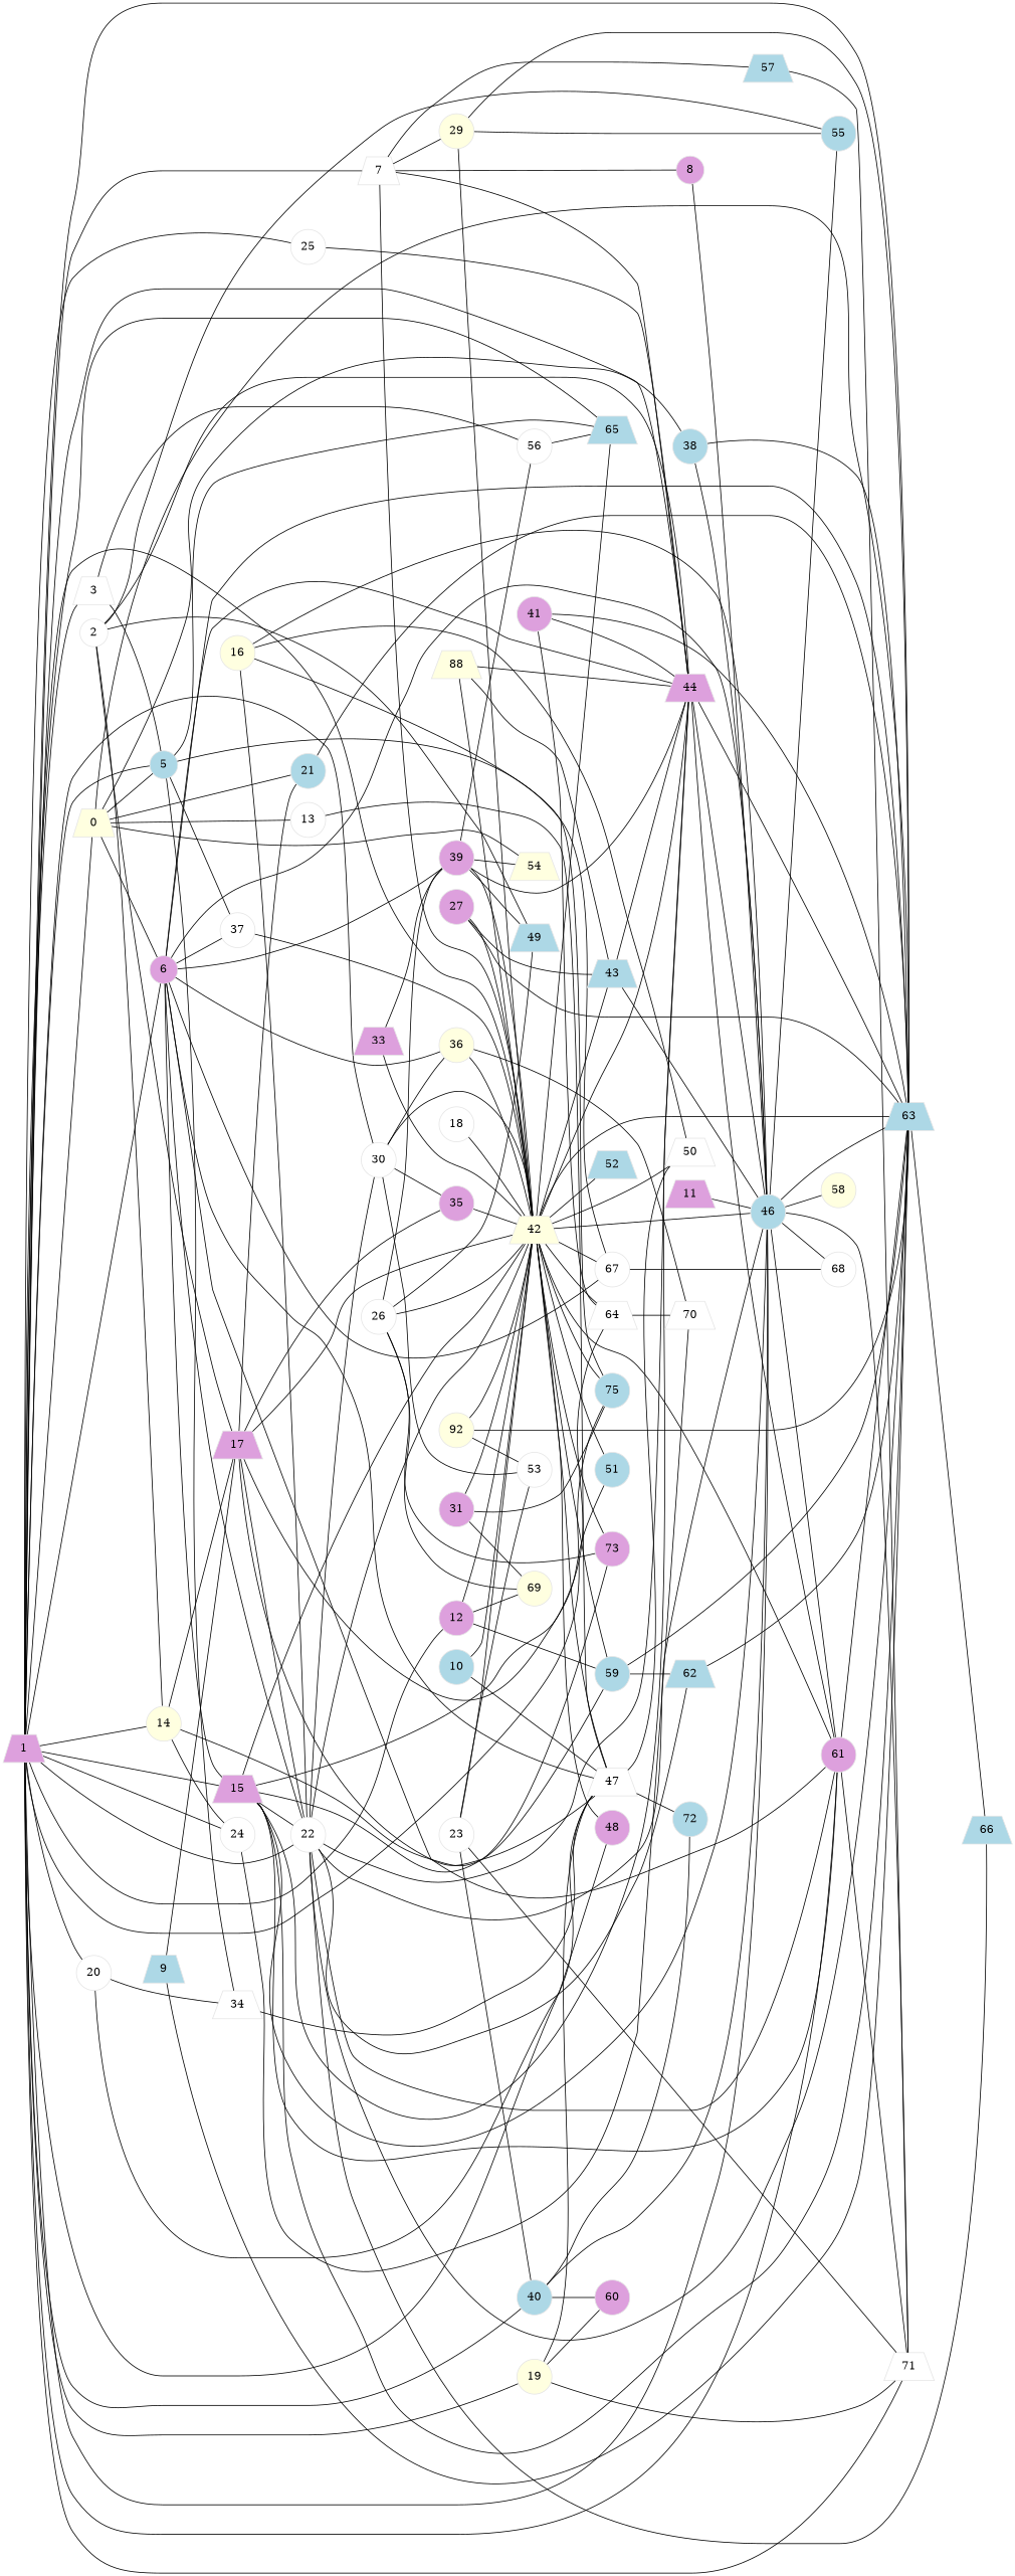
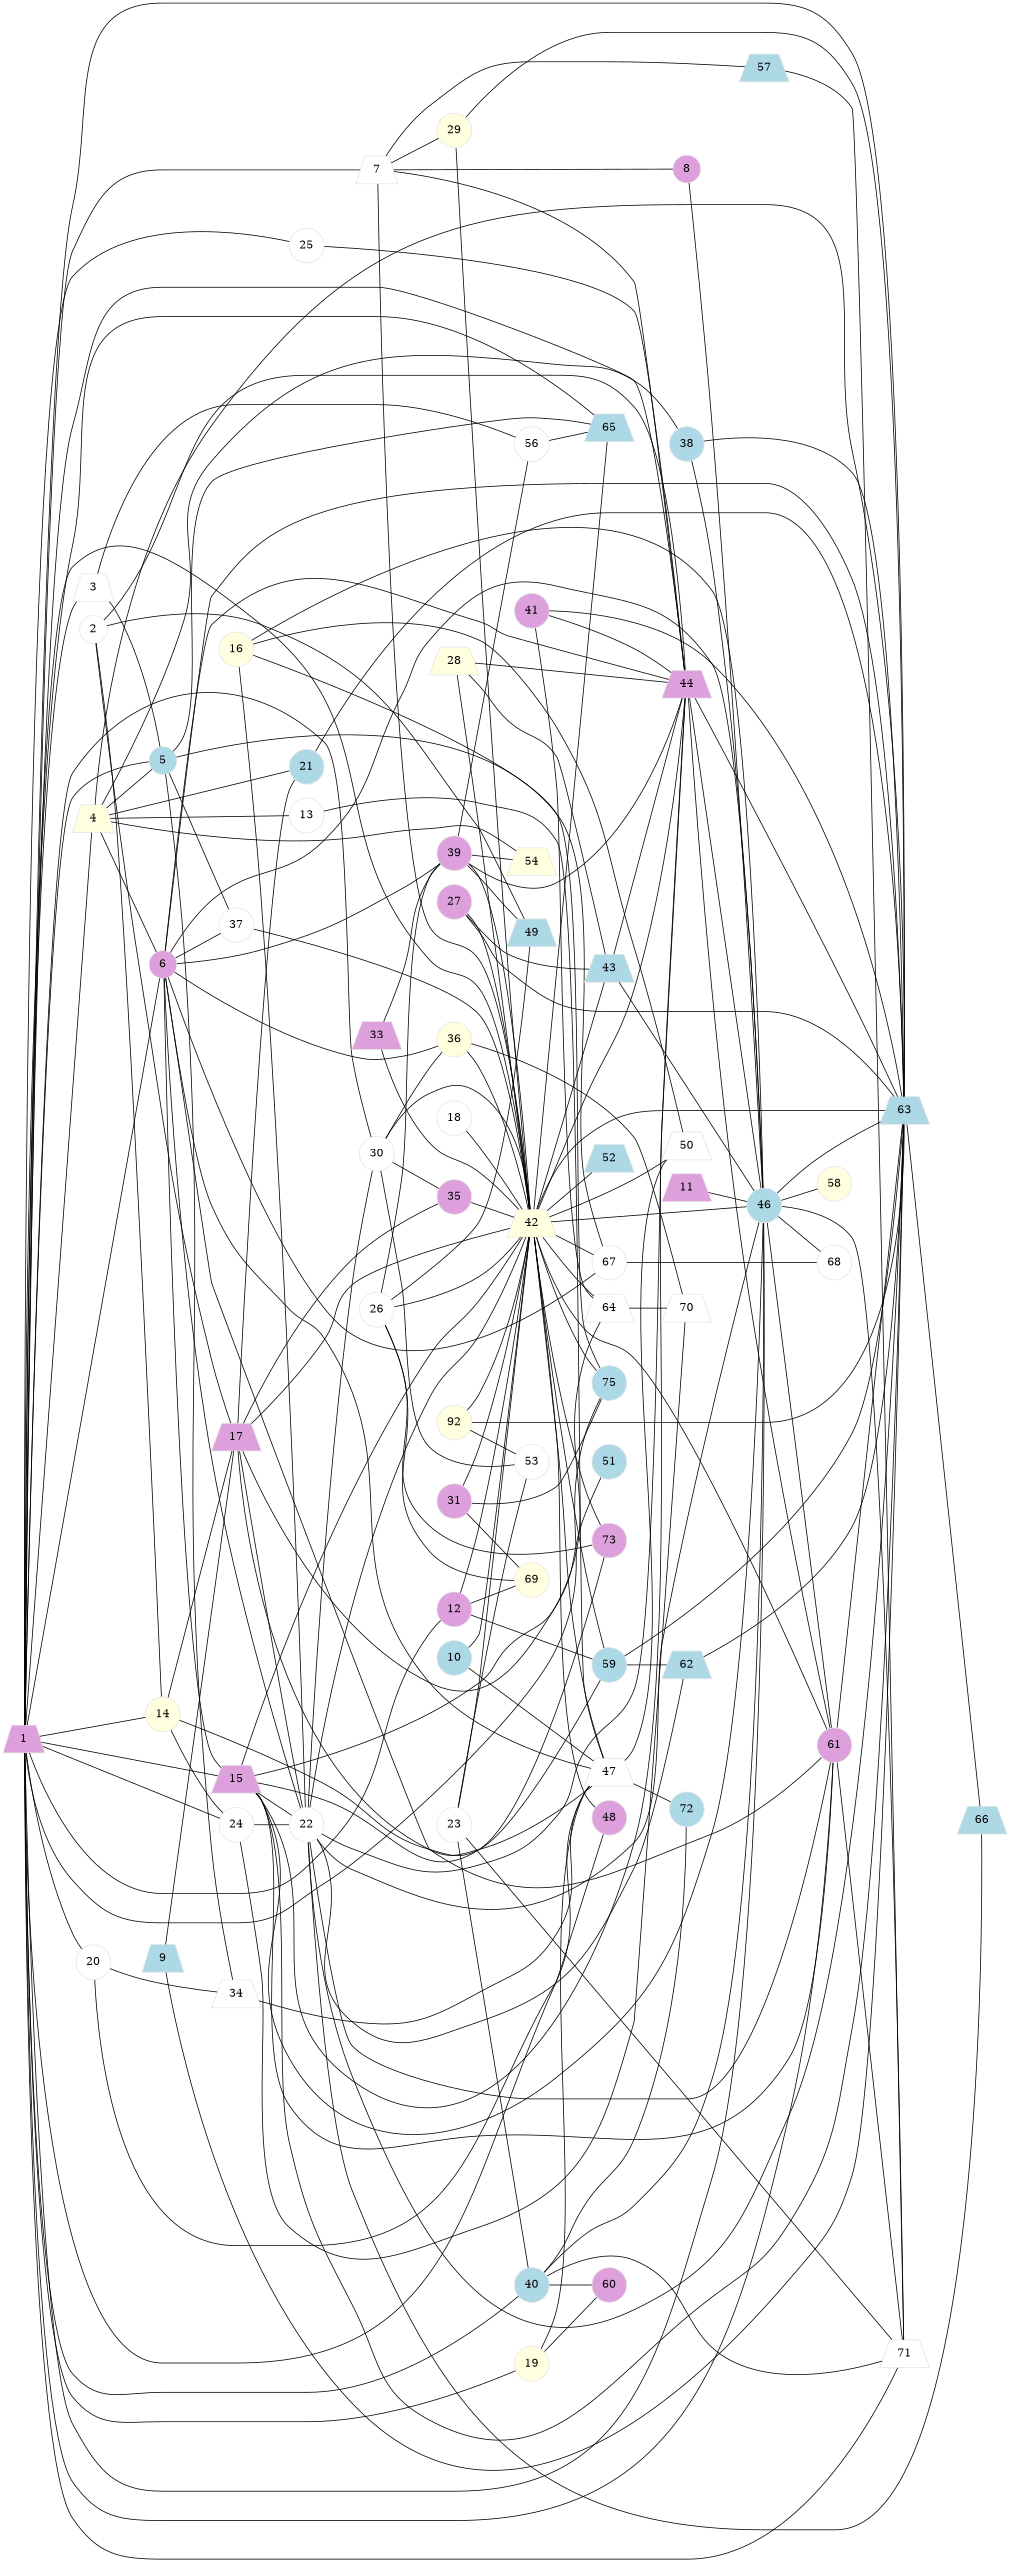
  graph {
    rankdir=LR
    node [color=gray90 fillcolor=white shape=circle style=filled]
    edge [weight=1.0]
    1 [fillcolor=plum shape=trapezium]
    3 [shape=trapezium]
-   4 [fillcolor=lightyellow shape=trapezium label=0]
+   4 [fillcolor=lightyellow shape=trapezium]
    5 [fillcolor=lightblue]
    6 [fillcolor=plum]
    7 [shape=trapezium]
    12 [fillcolor=plum]
    14 [fillcolor=lightyellow]
    15 [fillcolor=plum shape=trapezium]
    19 [fillcolor=lightyellow]
    20
    22
    24
    25
    30
    40 [fillcolor=lightblue]
    42 [fillcolor=lightyellow shape=trapezium]
    44 [fillcolor=plum shape=trapezium]
    n19 [fillcolor=lightblue label=75]
    46 [fillcolor=lightblue]
    47 [shape=trapezium]
    61 [fillcolor=plum]
    63 [fillcolor=lightblue shape=trapezium]
    65 [fillcolor=lightblue shape=trapezium]
    71 [shape=trapezium]
    56
    13
    21 [fillcolor=lightblue]
    38 [fillcolor=lightblue]
    54 [fillcolor=lightyellow shape=trapezium]
    34 [shape=trapezium]
    37
    67
    36 [fillcolor=lightyellow]
    39 [fillcolor=plum]
    8 [fillcolor=plum]
    29 [fillcolor=lightyellow]
    57 [fillcolor=lightblue shape=trapezium]
    59 [fillcolor=lightblue]
    69 [fillcolor=lightyellow]
    17 [fillcolor=plum shape=trapezium]
    64 [shape=trapezium]
    73 [fillcolor=plum]
    60 [fillcolor=plum]
    48 [fillcolor=plum]
    62 [fillcolor=lightblue shape=trapezium]
    66 [fillcolor=lightblue shape=trapezium]
    70 [shape=trapezium]
    35 [fillcolor=plum]
    53
    72 [fillcolor=lightblue]
    50 [shape=trapezium]
    51 [fillcolor=lightblue]
    43 [fillcolor=lightblue shape=trapezium]
    52 [fillcolor=lightblue shape=trapezium]
-   55 [fillcolor=lightblue]
    58 [fillcolor=lightyellow]
    68
    2
    49 [fillcolor=lightblue shape=trapezium]
    9 [fillcolor=lightblue shape=trapezium]
    10 [fillcolor=lightblue]
    11 [fillcolor=plum shape=trapezium]
    16 [fillcolor=lightyellow]
    18
    23
    26
    27 [fillcolor=plum]
-   28 [fillcolor=lightyellow shape=trapezium label=88]
+   28 [fillcolor=lightyellow shape=trapezium]
    31 [fillcolor=plum]
    n71 [fillcolor=lightyellow label=92]
    33 [fillcolor=plum shape=trapezium]
    41 [fillcolor=plum]
    1 -- 3
    1 -- 4
    1 -- 5 [weight=2.0]
    1 -- 6 [weight=2.0]
    1 -- 7
    1 -- 12
    1 -- 14
    1 -- 15 [weight=2.0]
    1 -- 19
    1 -- 20 [weight=3.0]
-   1 -- 22 [weight=2.0]
+   24 -- 22 [weight=2.0]
    1 -- 24
    1 -- 25
    1 -- 30
    1 -- 40
    1 -- 42 [weight=3.0]
    1 -- 44 [weight=2.0]
    1 -- n19
    1 -- 46 [weight=2.0]
    1 -- 47
    1 -- 61 [weight=2.0]
    1 -- 63 [weight=2.0]
    1 -- 65
    1 -- 71
    3 -- 5
    3 -- 56
    4 -- 5
    4 -- 6
    4 -- 63
    4 -- 13
    4 -- 21
    4 -- 38
    4 -- 54
    5 -- 65
    5 -- 34
    5 -- 37
    5 -- 67
    6 -- 15
    6 -- 22
    6 -- 44 [weight=3.0]
    6 -- 46
    6 -- 47
    6 -- 61
    6 -- 63 [weight=2.0]
    6 -- 37
    6 -- 67
    6 -- 36
    6 -- 39
    7 -- 42
    7 -- 44
    7 -- 8
    7 -- 29
    7 -- 57
    12 -- 42
    12 -- 59
    12 -- 69
    14 -- 24
    14 -- 59
    14 -- 17
    15 -- 22
    15 -- 42 [weight=2.0]
    15 -- 44
    15 -- 46
    15 -- 61
    15 -- 63
    15 -- 64
    15 -- 73
    19 -- 47
-   19 -- 71
+   40 -- 71
    19 -- 60
    20 -- 34
    20 -- 48
    22 -- 30
    22 -- 42
    22 -- 44
    22 -- 46
    22 -- 61
    22 -- 63 [weight=2.0]
    22 -- 62
    22 -- 66
    24 -- 70
    25 -- 44
    30 -- 42
    30 -- 36
    30 -- 35
    30 -- 53
    40 -- 46
    40 -- 60
    40 -- 72
    42 -- 44
    42 -- n19
    42 -- 46
    42 -- 47
    42 -- 61
    42 -- 63
    42 -- 65
    42 -- 67
    42 -- 59
    42 -- 64
    42 -- 73
    42 -- 48
    42 -- 50
-   42 -- 51 [weight=2.0]
    42 -- 43
    42 -- 52
    44 -- 46
    44 -- 61
    44 -- 63
    46 -- 61 [weight=2.0]
    46 -- 63
    46 -- 71
-   46 -- 55
    46 -- 58
    46 -- 68
    47 -- 72
    47 -- 50
    61 -- 63 [weight=2.0]
    61 -- 71
    63 -- 66
    56 -- 65
    13 -- 47
    21 -- 63
    38 -- 46
    38 -- 63
    34 -- 47
    37 -- 42
    67 -- 68
    36 -- 42
    36 -- 70
    39 -- 42
    39 -- 44
    39 -- 56
    39 -- 54
    39 -- 49
    8 -- 46
    29 -- 42
    29 -- 63
-   29 -- 55
    57 -- 71
    59 -- 63
    59 -- 62
    17 -- 22
    17 -- 42
    17 -- 47
    17 -- 21
    17 -- 35
    17 -- 51
    64 -- 70
    62 -- 63
    35 -- 42
    43 -- 44
    43 -- 46
    2 -- 14
    2 -- 44
    2 -- 17
-   2 -- 55
    2 -- 49
    9 -- 63
    9 -- 17
    10 -- 42
    10 -- 47
    11 -- 46
    16 -- 22
    16 -- n19
    16 -- 46
    16 -- 50
    18 -- 42
    23 -- 40
    23 -- 42
    23 -- 71
    23 -- 53
    26 -- 42
    26 -- 39
    26 -- 69
    26 -- 73
    26 -- 49
    27 -- 42
    27 -- 63
    27 -- 43
    28 -- 42
    28 -- 44
    28 -- 43
    31 -- 42
    31 -- n19
    31 -- 69
    n71 -- 42
    n71 -- 63
    n71 -- 53
    33 -- 42
    33 -- 39
    41 -- 44
    41 -- 63
    41 -- 64
  }
